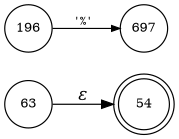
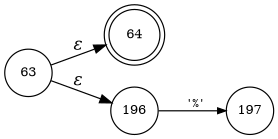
  digraph {
    rankdir=LR
    node [fixedsize=true fontsize=11 shape=circle peripheries=1]
    edge [fontname="Times-Italic"]
-   n1 [label=54 shape=doublecircle width=.6 peripheries=""]
+   n1 [label=64 shape=doublecircle width=.6 peripheries=""]
    n2 [label=196 width=.55]
-   n3 [label=697 width=.55]
+   n3 [label=197 width=.55]
    n4 [label=63 width=.55]
    n2 -> n3 [arrowhead=normal arrowsize=.7 fontname=Courier fontsize=11 label="'%'"]
    n4 -> n1 [label="&epsilon;"]
+   n4 -> n2 [label="&epsilon;"]
  }
